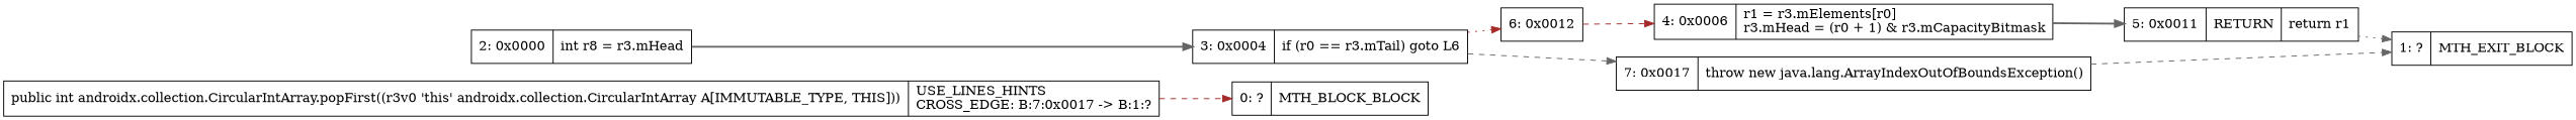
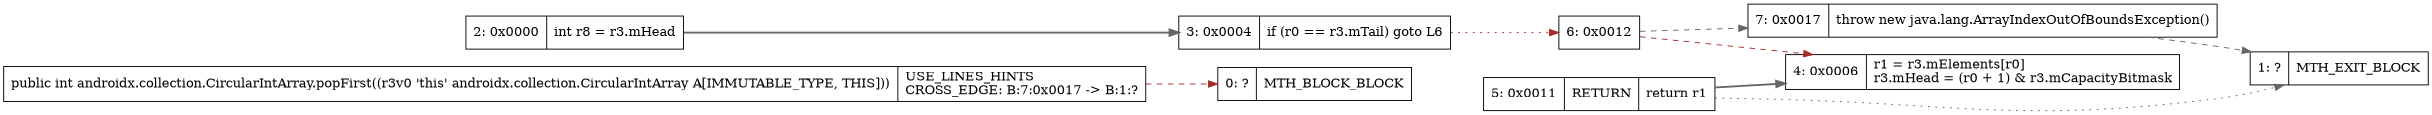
  digraph {
    rankdir=LR
    node [shape=record]
    edge [color=gray40 style=dashed]
    n1 [label="{0\:\ ?|MTH_BLOCK_BLOCK\l}"]
    n2 [label="{2\:\ 0x0000|int r8 = r3.mHead\l}"]
    n3 [label="{3\:\ 0x0004|if (r0 == r3.mTail) goto L6\l}"]
    n4 [label="{6\:\ 0x0012}"]
    n5 [label="{4\:\ 0x0006|r1 = r3.mElements[r0]\lr3.mHead = (r0 + 1) & r3.mCapacityBitmask\l}"]
    n6 [label="{5\:\ 0x0011|RETURN\l|return r1\l}"]
    n7 [label="{7\:\ 0x0017|throw new java.lang.ArrayIndexOutOfBoundsException()\l}"]
    n8 [label="{1\:\ ?|MTH_EXIT_BLOCK\l}"]
    n9 [label="{public int androidx.collection.CircularIntArray.popFirst((r3v0 'this' androidx.collection.CircularIntArray A[IMMUTABLE_TYPE, THIS]))  | USE_LINES_HINTS\lCROSS_EDGE: B:7:0x0017 \-\> B:1:?\l}"]
    n2 -> n3 [style=bold]
    n3 -> n4 [color=brown style=dotted]
    n4 -> n5 [color=brown]
-   n3 -> n7
-   n5 -> n6 [style=bold]
+   n4 -> n7
+   n6 -> n5 [style=bold]
    n6 -> n8 [style=dotted]
    n7 -> n8
    n9 -> n1 [color=brown]
  }
